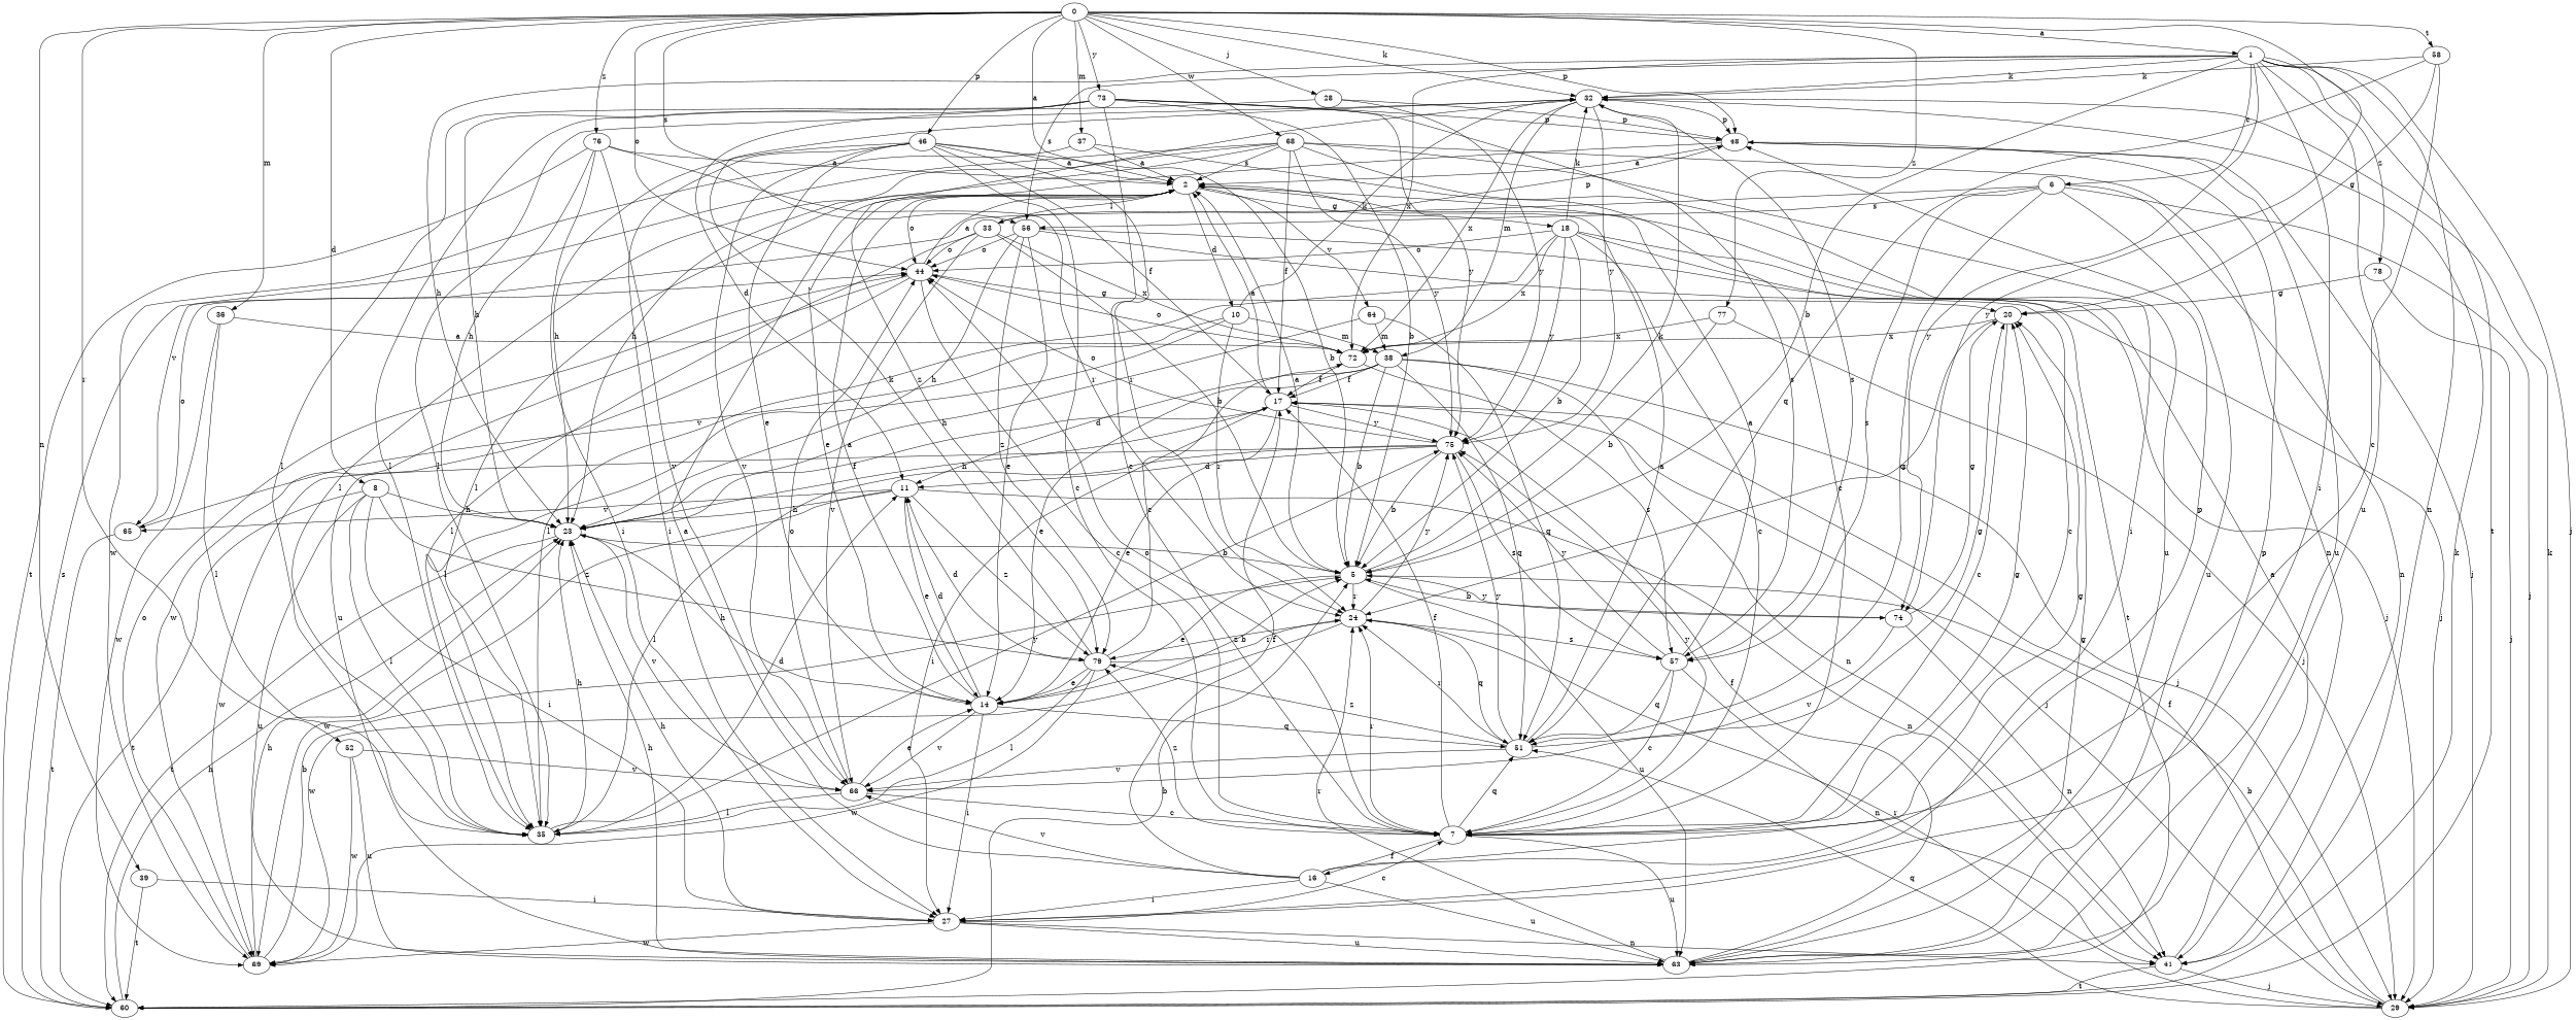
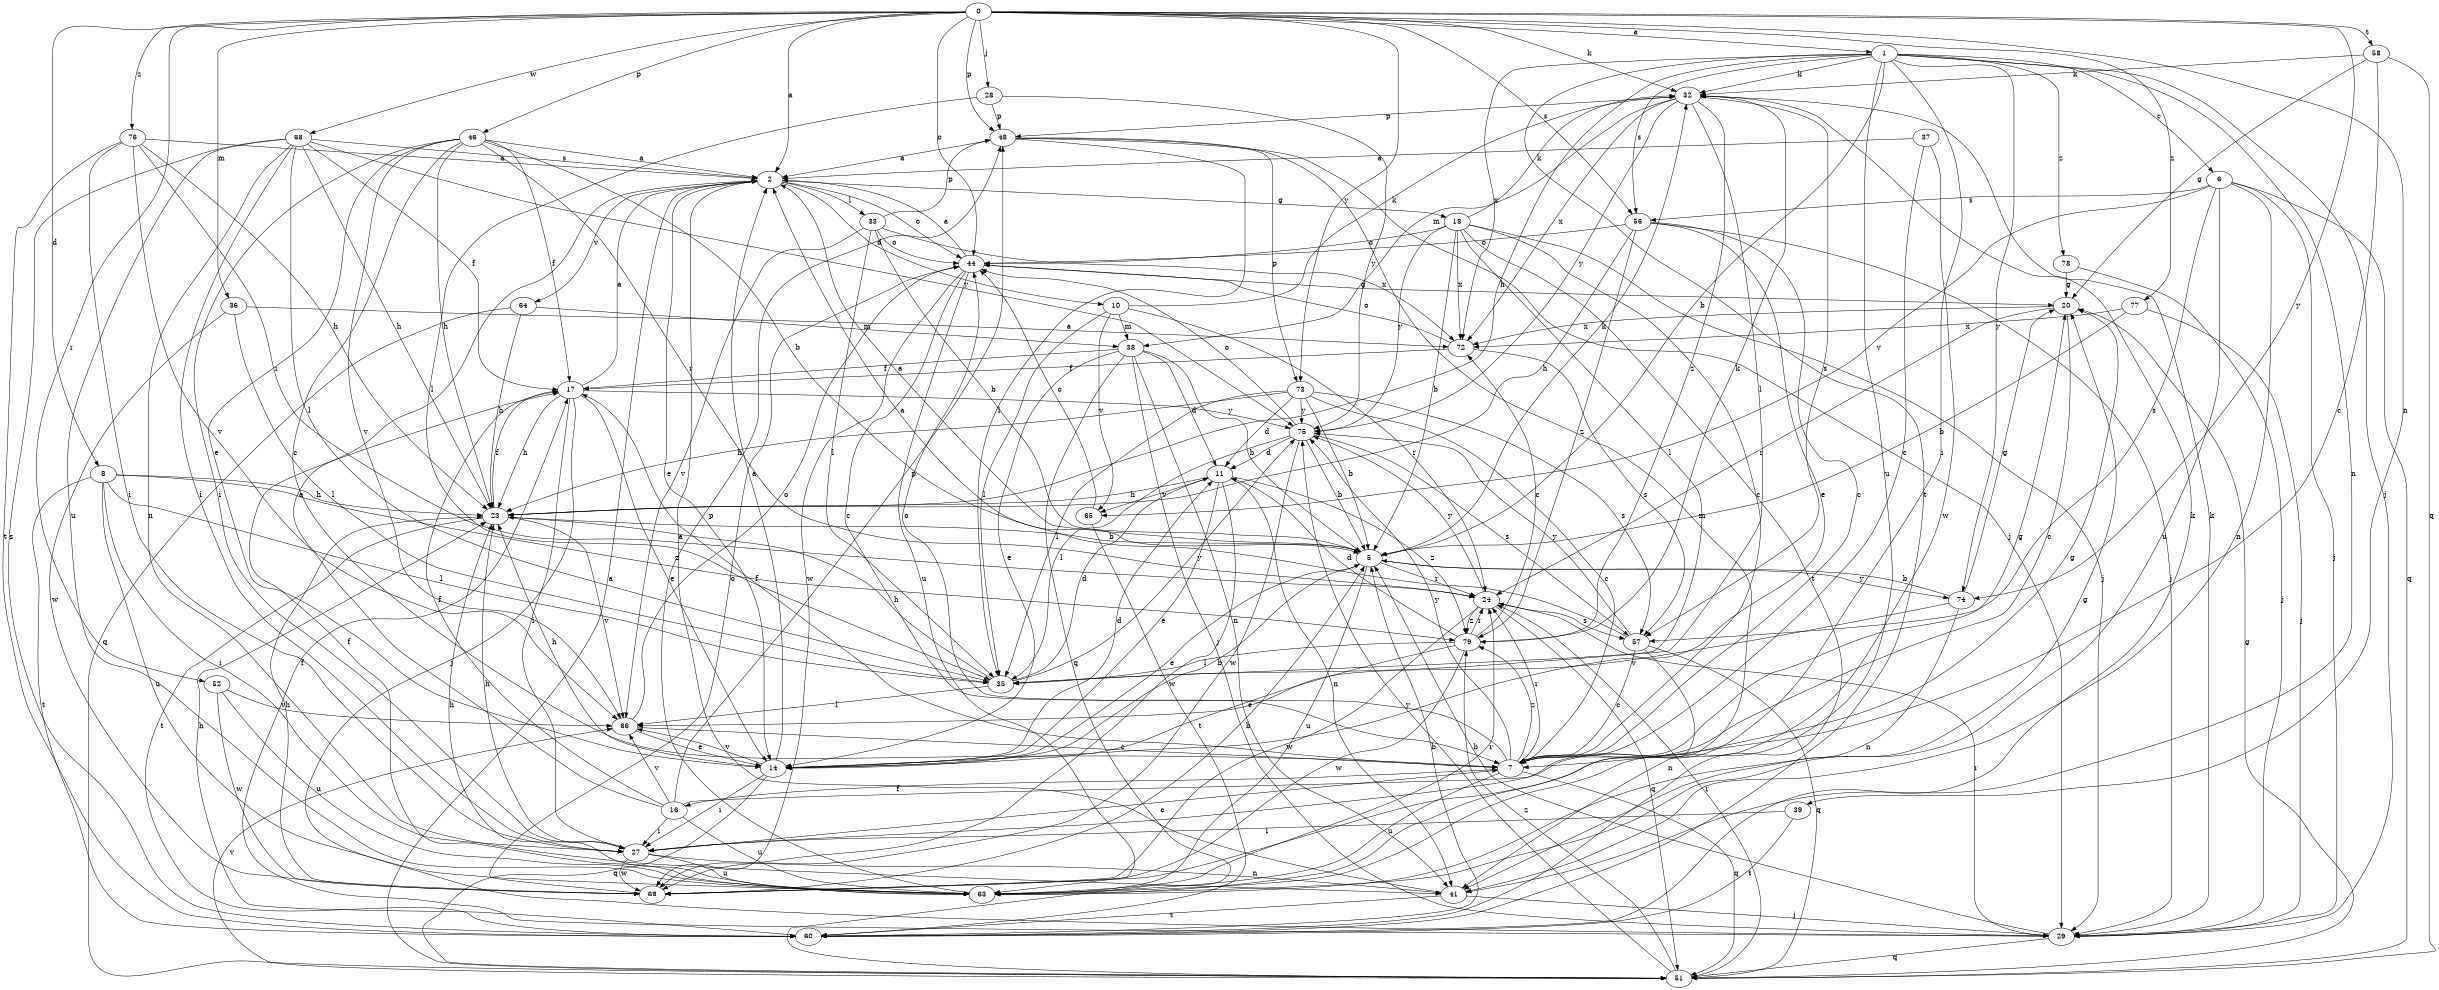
  strict digraph {
    0
    1
    2
    8
    28
    32
    36
    37
    39
    44
    46
    48
    52
    56
    58
    68
    73
    74
    76
    77
    5
    6
    23
    27
    29
    41
    60
    63
    72
    78
    10
    14
    18
    33
    64
    79
    35
    75
    57
    38
    69
    7
    20
    n44 [label=24]
    17
    66
    51
    11
    65
    16
    0 -> 1 [label=a]
    0 -> 2 [label=a]
    0 -> 8 [label=d]
    0 -> 28 [label=j]
    0 -> 32 [label=k]
    0 -> 36 [label=m]
-   0 -> 37 [label=m]
    0 -> 39 [label=n]
    0 -> 44 [label=o]
    0 -> 46 [label=p]
    0 -> 48 [label=p]
    0 -> 52 [label=r]
    0 -> 56 [label=s]
    0 -> 58 [label=t]
    0 -> 68 [label=w]
    0 -> 73 [label=y]
    0 -> 74 [label=y]
    0 -> 76 [label=z]
    0 -> 77 [label=z]
    1 -> 32 [label=k]
    1 -> 56 [label=s]
    1 -> 74 [label=y]
    1 -> 5 [label=b]
    1 -> 6 [label=c]
    1 -> 23 [label=h]
    1 -> 27 [label=i]
    1 -> 29 [label=j]
    1 -> 41 [label=n]
    1 -> 60 [label=t]
    1 -> 63 [label=u]
    1 -> 72 [label=x]
    1 -> 78 [label=z]
    2 -> 44 [label=o]
    2 -> 10 [label=d]
    2 -> 14 [label=e]
    2 -> 18 [label=g]
    2 -> 33 [label=l]
    2 -> 64 [label=v]
    8 -> 23 [label=h]
    8 -> 27 [label=i]
    8 -> 60 [label=t]
    8 -> 63 [label=u]
    8 -> 79 [label=z]
    8 -> 35 [label=l]
    28 -> 48 [label=p]
    28 -> 35 [label=l]
    28 -> 75 [label=y]
    32 -> 48 [label=p]
    32 -> 72 [label=x]
    32 -> 79 [label=z]
    32 -> 35 [label=l]
    32 -> 75 [label=y]
    32 -> 57 [label=s]
    32 -> 38 [label=m]
    36 -> 72 [label=a]
    36 -> 35 [label=l]
    36 -> 69 [label=w]
    37 -> 2 [label=a]
    37 -> 69 [label=w]
    37 -> 7 [label=c]
    39 -> 27 [label=i]
    39 -> 60 [label=t]
    44 -> 2 [label=a]
    44 -> 63 [label=u]
    44 -> 69 [label=w]
    44 -> 7 [label=c]
    44 -> 20 [label=g]
    46 -> 2 [label=a]
    46 -> 5 [label=b]
    46 -> 23 [label=h]
    46 -> 27 [label=i]
    46 -> 14 [label=e]
    46 -> 7 [label=c]
    46 -> n44 [label=r]
    46 -> 17 [label=f]
    46 -> 66 [label=v]
    48 -> 2 [label=a]
    48 -> 29 [label=j]
-   48 -> 63 [label=u]
+   48 -> 63 [label=m]
    48 -> 35 [label=l]
    52 -> 63 [label=u]
    52 -> 69 [label=w]
    52 -> 66 [label=v]
    56 -> 44 [label=o]
    56 -> 23 [label=h]
    56 -> 29 [label=j]
    56 -> 14 [label=e]
    56 -> 79 [label=z]
    56 -> 7 [label=c]
    58 -> 32 [label=k]
    58 -> 7 [label=c]
    58 -> 20 [label=g]
    58 -> 51 [label=q]
    68 -> 2 [label=s]
    68 -> 23 [label=h]
    68 -> 27 [label=i]
    68 -> 41 [label=n]
    68 -> 60 [label=s]
    68 -> 63 [label=u]
    68 -> 35 [label=l]
    68 -> 75 [label=y]
    68 -> 17 [label=f]
-   73 -> 48 [label=p]
+   48 -> 73 [label=p]
    73 -> 5 [label=b]
    73 -> 23 [label=h]
    73 -> 35 [label=l]
    73 -> 75 [label=y]
    73 -> 57 [label=s]
    73 -> 7 [label=c]
    73 -> 11 [label=d]
    74 -> 5 [label=b]
    74 -> 41 [label=n]
    74 -> 20 [label=g]
    74 -> 66 [label=v]
    76 -> 2 [label=a]
    76 -> 23 [label=h]
    76 -> 27 [label=i]
    76 -> 60 [label=t]
    76 -> n44 [label=r]
    76 -> 66 [label=v]
    77 -> 5 [label=b]
    77 -> 29 [label=j]
    77 -> 72 [label=x]
    5 -> 2 [label=a]
    5 -> 32 [label=k]
    5 -> 74 [label=y]
    5 -> 63 [label=u]
    5 -> 14 [label=e]
    5 -> n44 [label=r]
    6 -> 56 [label=s]
    6 -> 29 [label=j]
    6 -> 41 [label=n]
    6 -> 63 [label=u]
    6 -> 57 [label=s]
    6 -> 51 [label=q]
    6 -> 65 [label=v]
    23 -> 5 [label=b]
    23 -> 60 [label=t]
    23 -> 17 [label=f]
    23 -> 66 [label=v]
    27 -> 23 [label=h]
    27 -> 41 [label=n]
    27 -> 63 [label=u]
    27 -> 69 [label=w]
    27 -> 7 [label=c]
    29 -> 32 [label=k]
    29 -> 5 [label=b]
    29 -> n44 [label=r]
    29 -> 17 [label=f]
    29 -> 51 [label=q]
    41 -> 2 [label=a]
    41 -> 29 [label=j]
    41 -> 60 [label=t]
    60 -> 32 [label=k]
    60 -> 5 [label=b]
    60 -> 23 [label=h]
    63 -> 48 [label=p]
    63 -> 23 [label=h]
    63 -> 20 [label=g]
    63 -> n44 [label=r]
    63 -> 17 [label=f]
    72 -> 44 [label=o]
    72 -> 57 [label=s]
    72 -> 17 [label=f]
    78 -> 29 [label=j]
    78 -> 20 [label=g]
    10 -> 32 [label=k]
    10 -> 35 [label=l]
    10 -> 38 [label=m]
    10 -> n44 [label=r]
    10 -> 65 [label=v]
    14 -> 2 [label=a]
    14 -> 5 [label=b]
    14 -> 23 [label=h]
    14 -> 27 [label=i]
    14 -> 66 [label=v]
    14 -> 51 [label=q]
    14 -> 11 [label=d]
    18 -> 32 [label=k]
    18 -> 44 [label=o]
    18 -> 5 [label=b]
    18 -> 29 [label=j]
    18 -> 60 [label=t]
    18 -> 72 [label=x]
    18 -> 35 [label=l]
    18 -> 75 [label=y]
    18 -> 7 [label=c]
    33 -> 44 [label=o]
    33 -> 48 [label=p]
    33 -> 5 [label=b]
    33 -> 72 [label=x]
    33 -> 35 [label=l]
    33 -> 66 [label=v]
    64 -> 23 [label=h]
    64 -> 38 [label=m]
    64 -> 51 [label=q]
    79 -> 32 [label=k]
    79 -> 72 [label=c]
    79 -> 14 [label=e]
    79 -> 35 [label=l]
    79 -> 69 [label=w]
    79 -> n44 [label=r]
    79 -> 11 [label=d]
    35 -> 23 [label=h]
    35 -> 75 [label=y]
    35 -> 11 [label=d]
    75 -> 44 [label=o]
    75 -> 5 [label=b]
    75 -> 35 [label=l]
    75 -> 57 [label=s]
    75 -> 69 [label=w]
    75 -> 11 [label=d]
    57 -> 2 [label=a]
    57 -> 41 [label=n]
    57 -> 75 [label=y]
    57 -> 7 [label=c]
    57 -> 51 [label=q]
    38 -> 5 [label=b]
    38 -> 29 [label=j]
    38 -> 41 [label=n]
    38 -> 14 [label=e]
    38 -> 17 [label=f]
    38 -> 51 [label=q]
    38 -> 11 [label=d]
    69 -> 44 [label=o]
    69 -> 5 [label=b]
    69 -> 23 [label=h]
    7 -> 44 [label=o]
    7 -> 63 [label=u]
    7 -> 79 [label=z]
    7 -> 75 [label=y]
    7 -> 20 [label=g]
    7 -> n44 [label=r]
    7 -> 17 [label=f]
    7 -> 51 [label=q]
    7 -> 16 [label=f]
    20 -> 72 [label=x]
    20 -> 7 [label=c]
    20 -> n44 [label=r]
    n44 -> 79 [label=z]
    n44 -> 75 [label=y]
    n44 -> 57 [label=s]
    n44 -> 69 [label=w]
    n44 -> 51 [label=q]
    17 -> 2 [label=a]
    17 -> 23 [label=h]
    17 -> 27 [label=i]
    17 -> 29 [label=j]
    17 -> 14 [label=e]
    17 -> 75 [label=y]
    66 -> 44 [label=o]
    66 -> 14 [label=e]
-   66 -> 35 [label=l]
+   35 -> 66 [label=l]
    66 -> 7 [label=c]
    51 -> 2 [label=a]
    51 -> 79 [label=z]
    51 -> 75 [label=y]
    51 -> 20 [label=g]
    51 -> n44 [label=r]
    51 -> 66 [label=v]
    11 -> 23 [label=h]
    11 -> 41 [label=n]
    11 -> 14 [label=e]
    11 -> 79 [label=z]
    11 -> 69 [label=w]
    11 -> 65 [label=v]
    65 -> 44 [label=o]
    65 -> 60 [label=t]
    16 -> 2 [label=a]
    16 -> 48 [label=p]
    16 -> 27 [label=i]
    16 -> 63 [label=u]
    16 -> 20 [label=g]
    16 -> 17 [label=f]
    16 -> 66 [label=v]
  }
